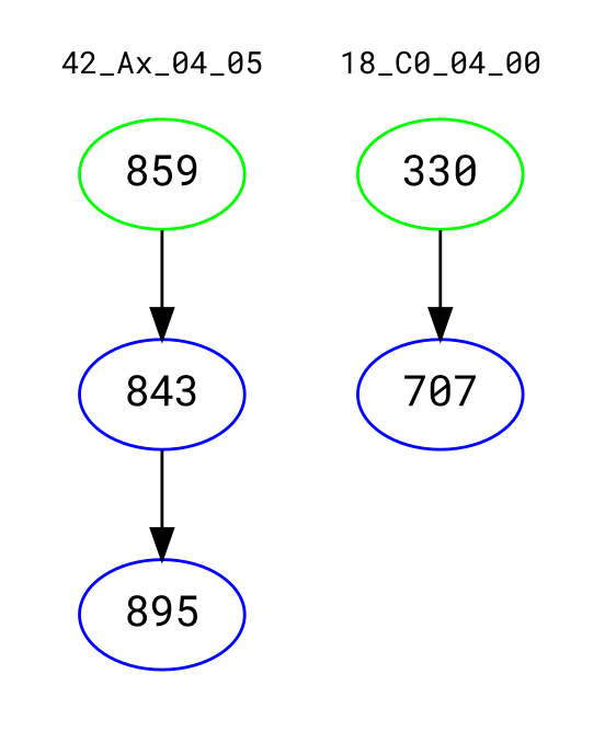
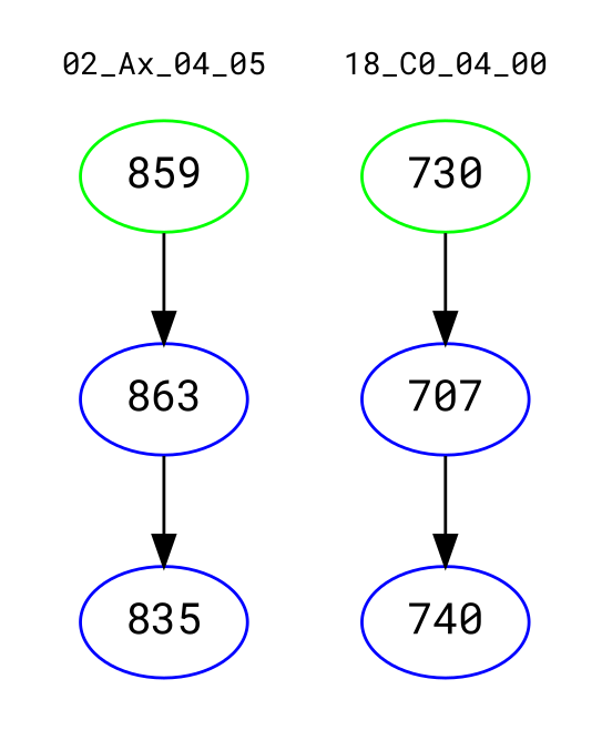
  digraph {
    fontname="Roboto Mono"
    node [color=blue fontname="Roboto Mono"]
    edge [color=black fontname="Roboto Mono"]
    n1 [color=green label=859]
-   n2 [label=843]
-   n3 [label=895]
-   n4 [color=green label=330]
+   n2 [label=863]
+   n3 [label=835]
+   n4 [color=green label=730]
    n5 [label=707]
+   n6 [label=740]
    subgraph cluster_1 {
      color=white
      fontsize=10
-     label="42_Ax_04_05"
+     label="02_Ax_04_05"
      n1
      n2
      n3
    }
    subgraph cluster_2 {
      color=white
      fontsize=10
      label="18_C0_04_00"
      n4
      n5
+     n6
    }
    n1 -> n2
    n2 -> n3
    n4 -> n5
+   n5 -> n6
  }
